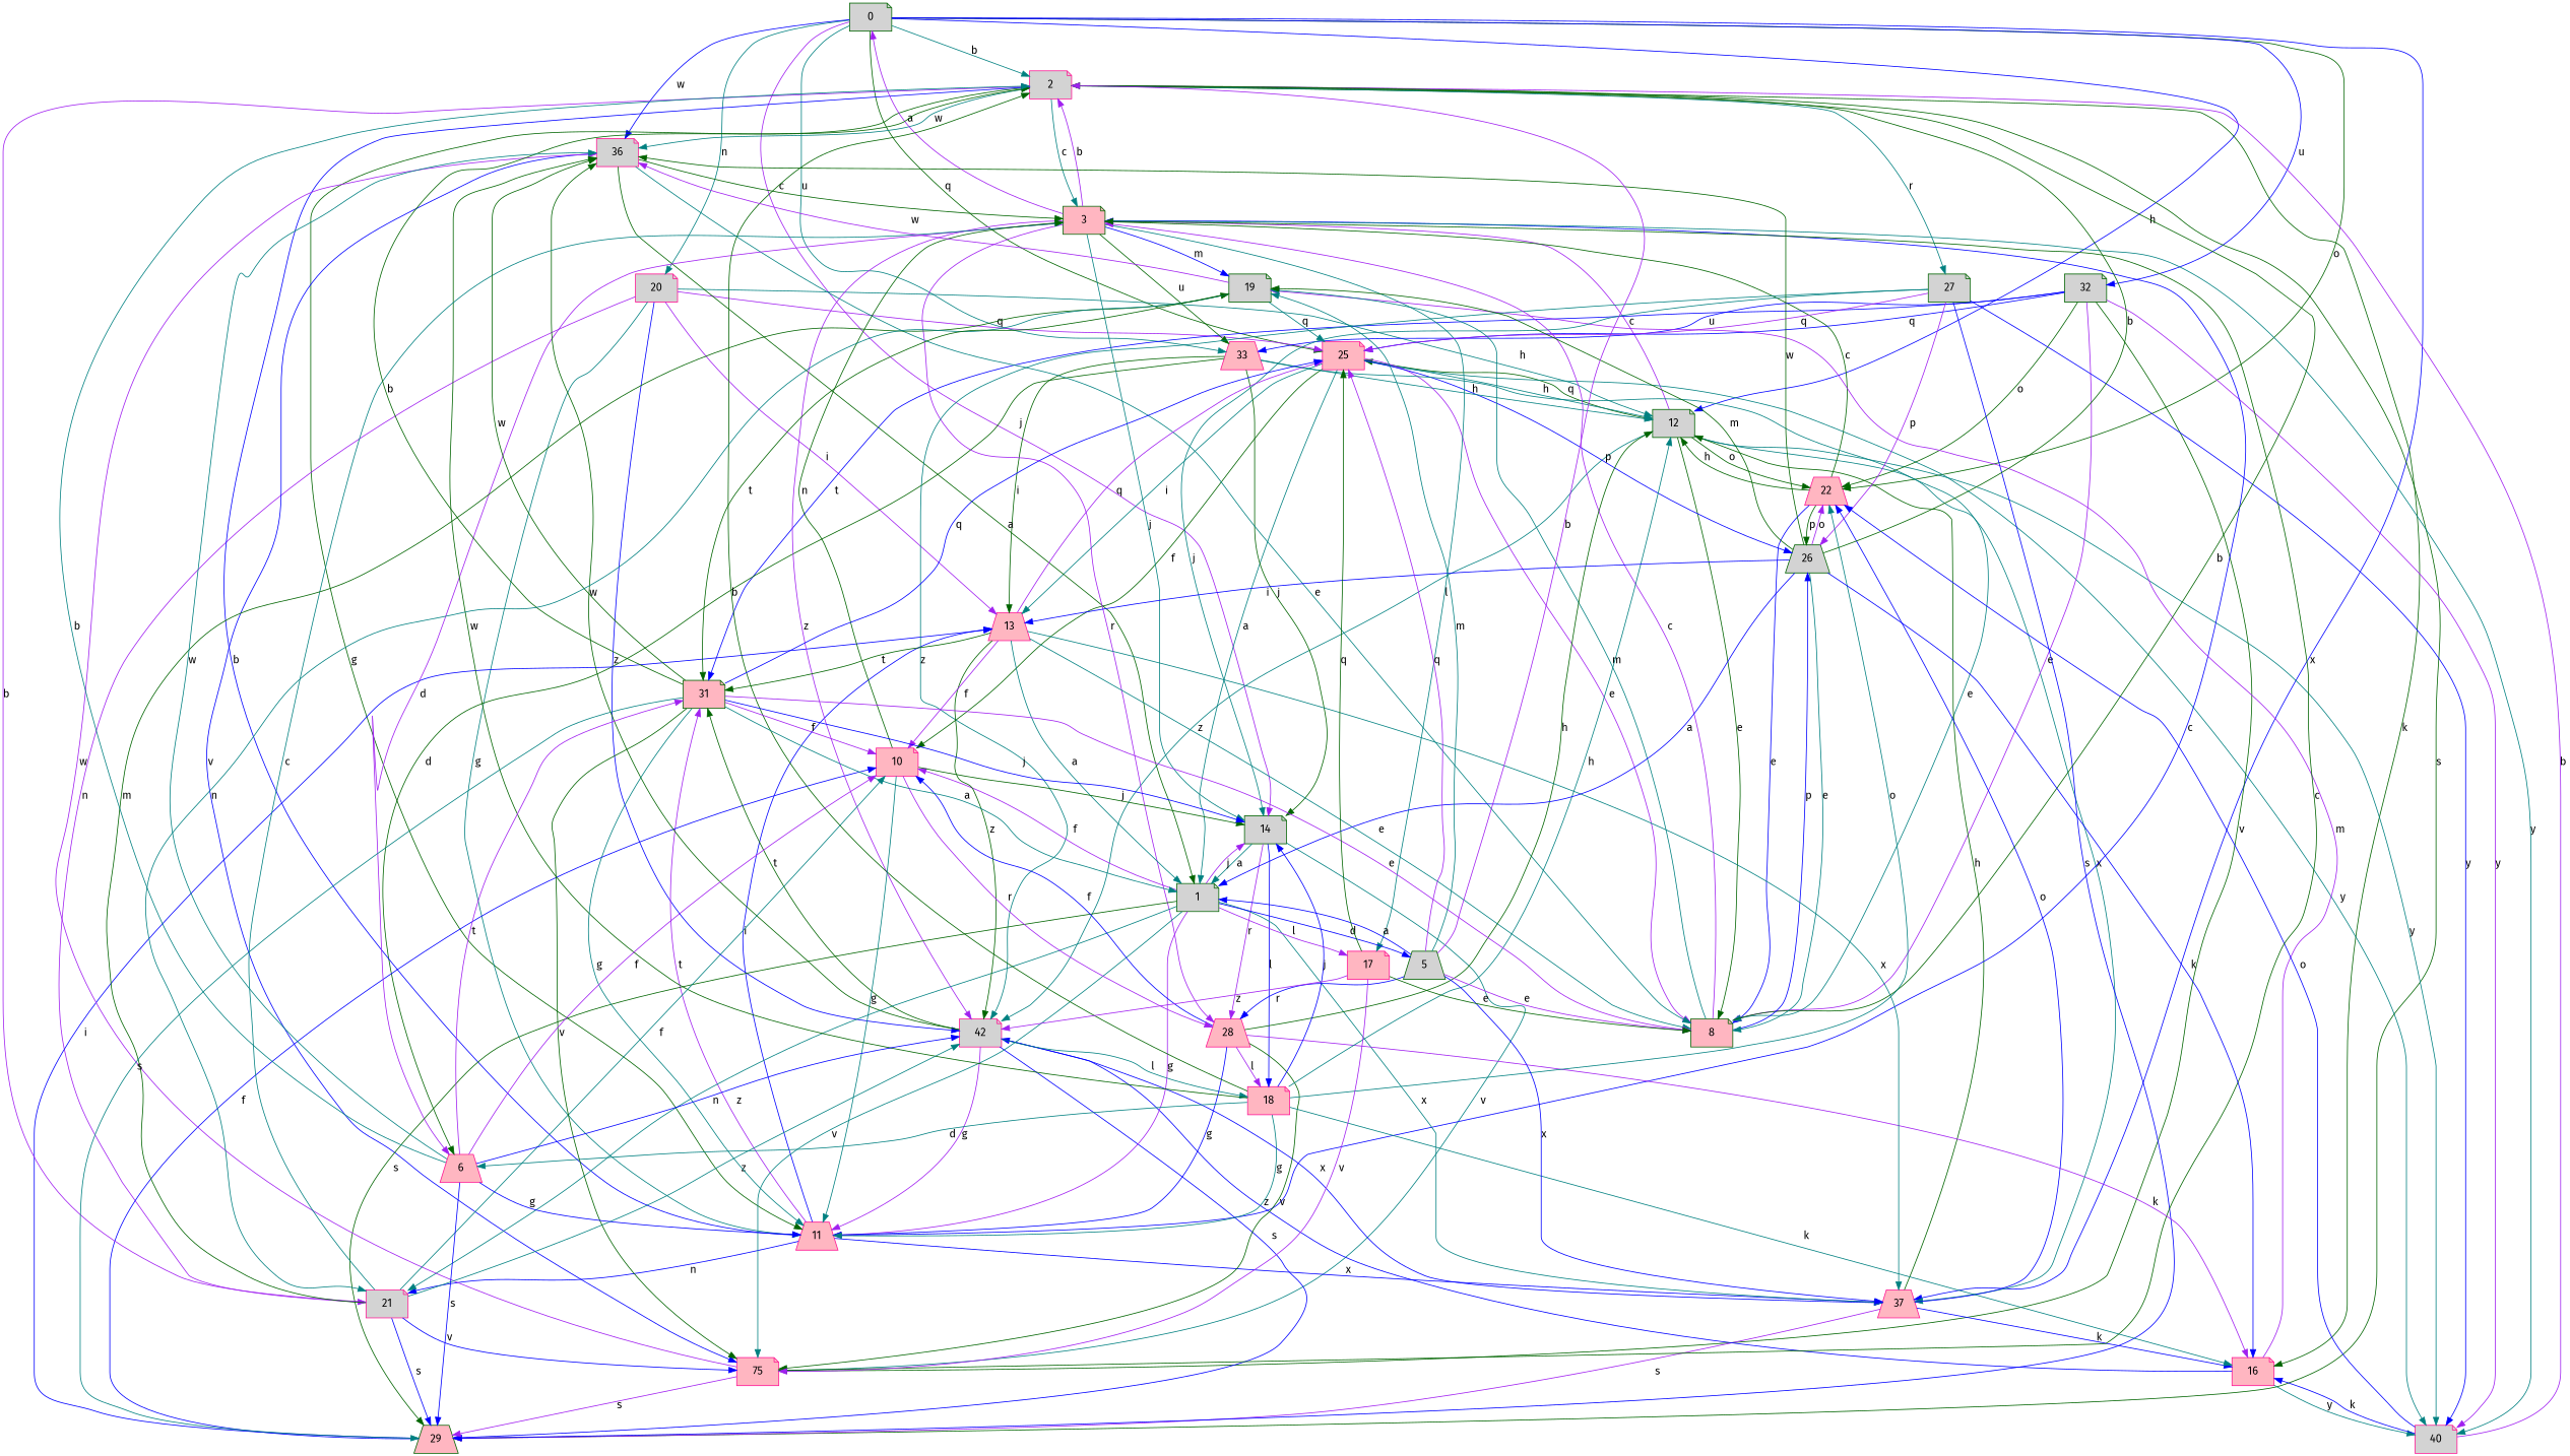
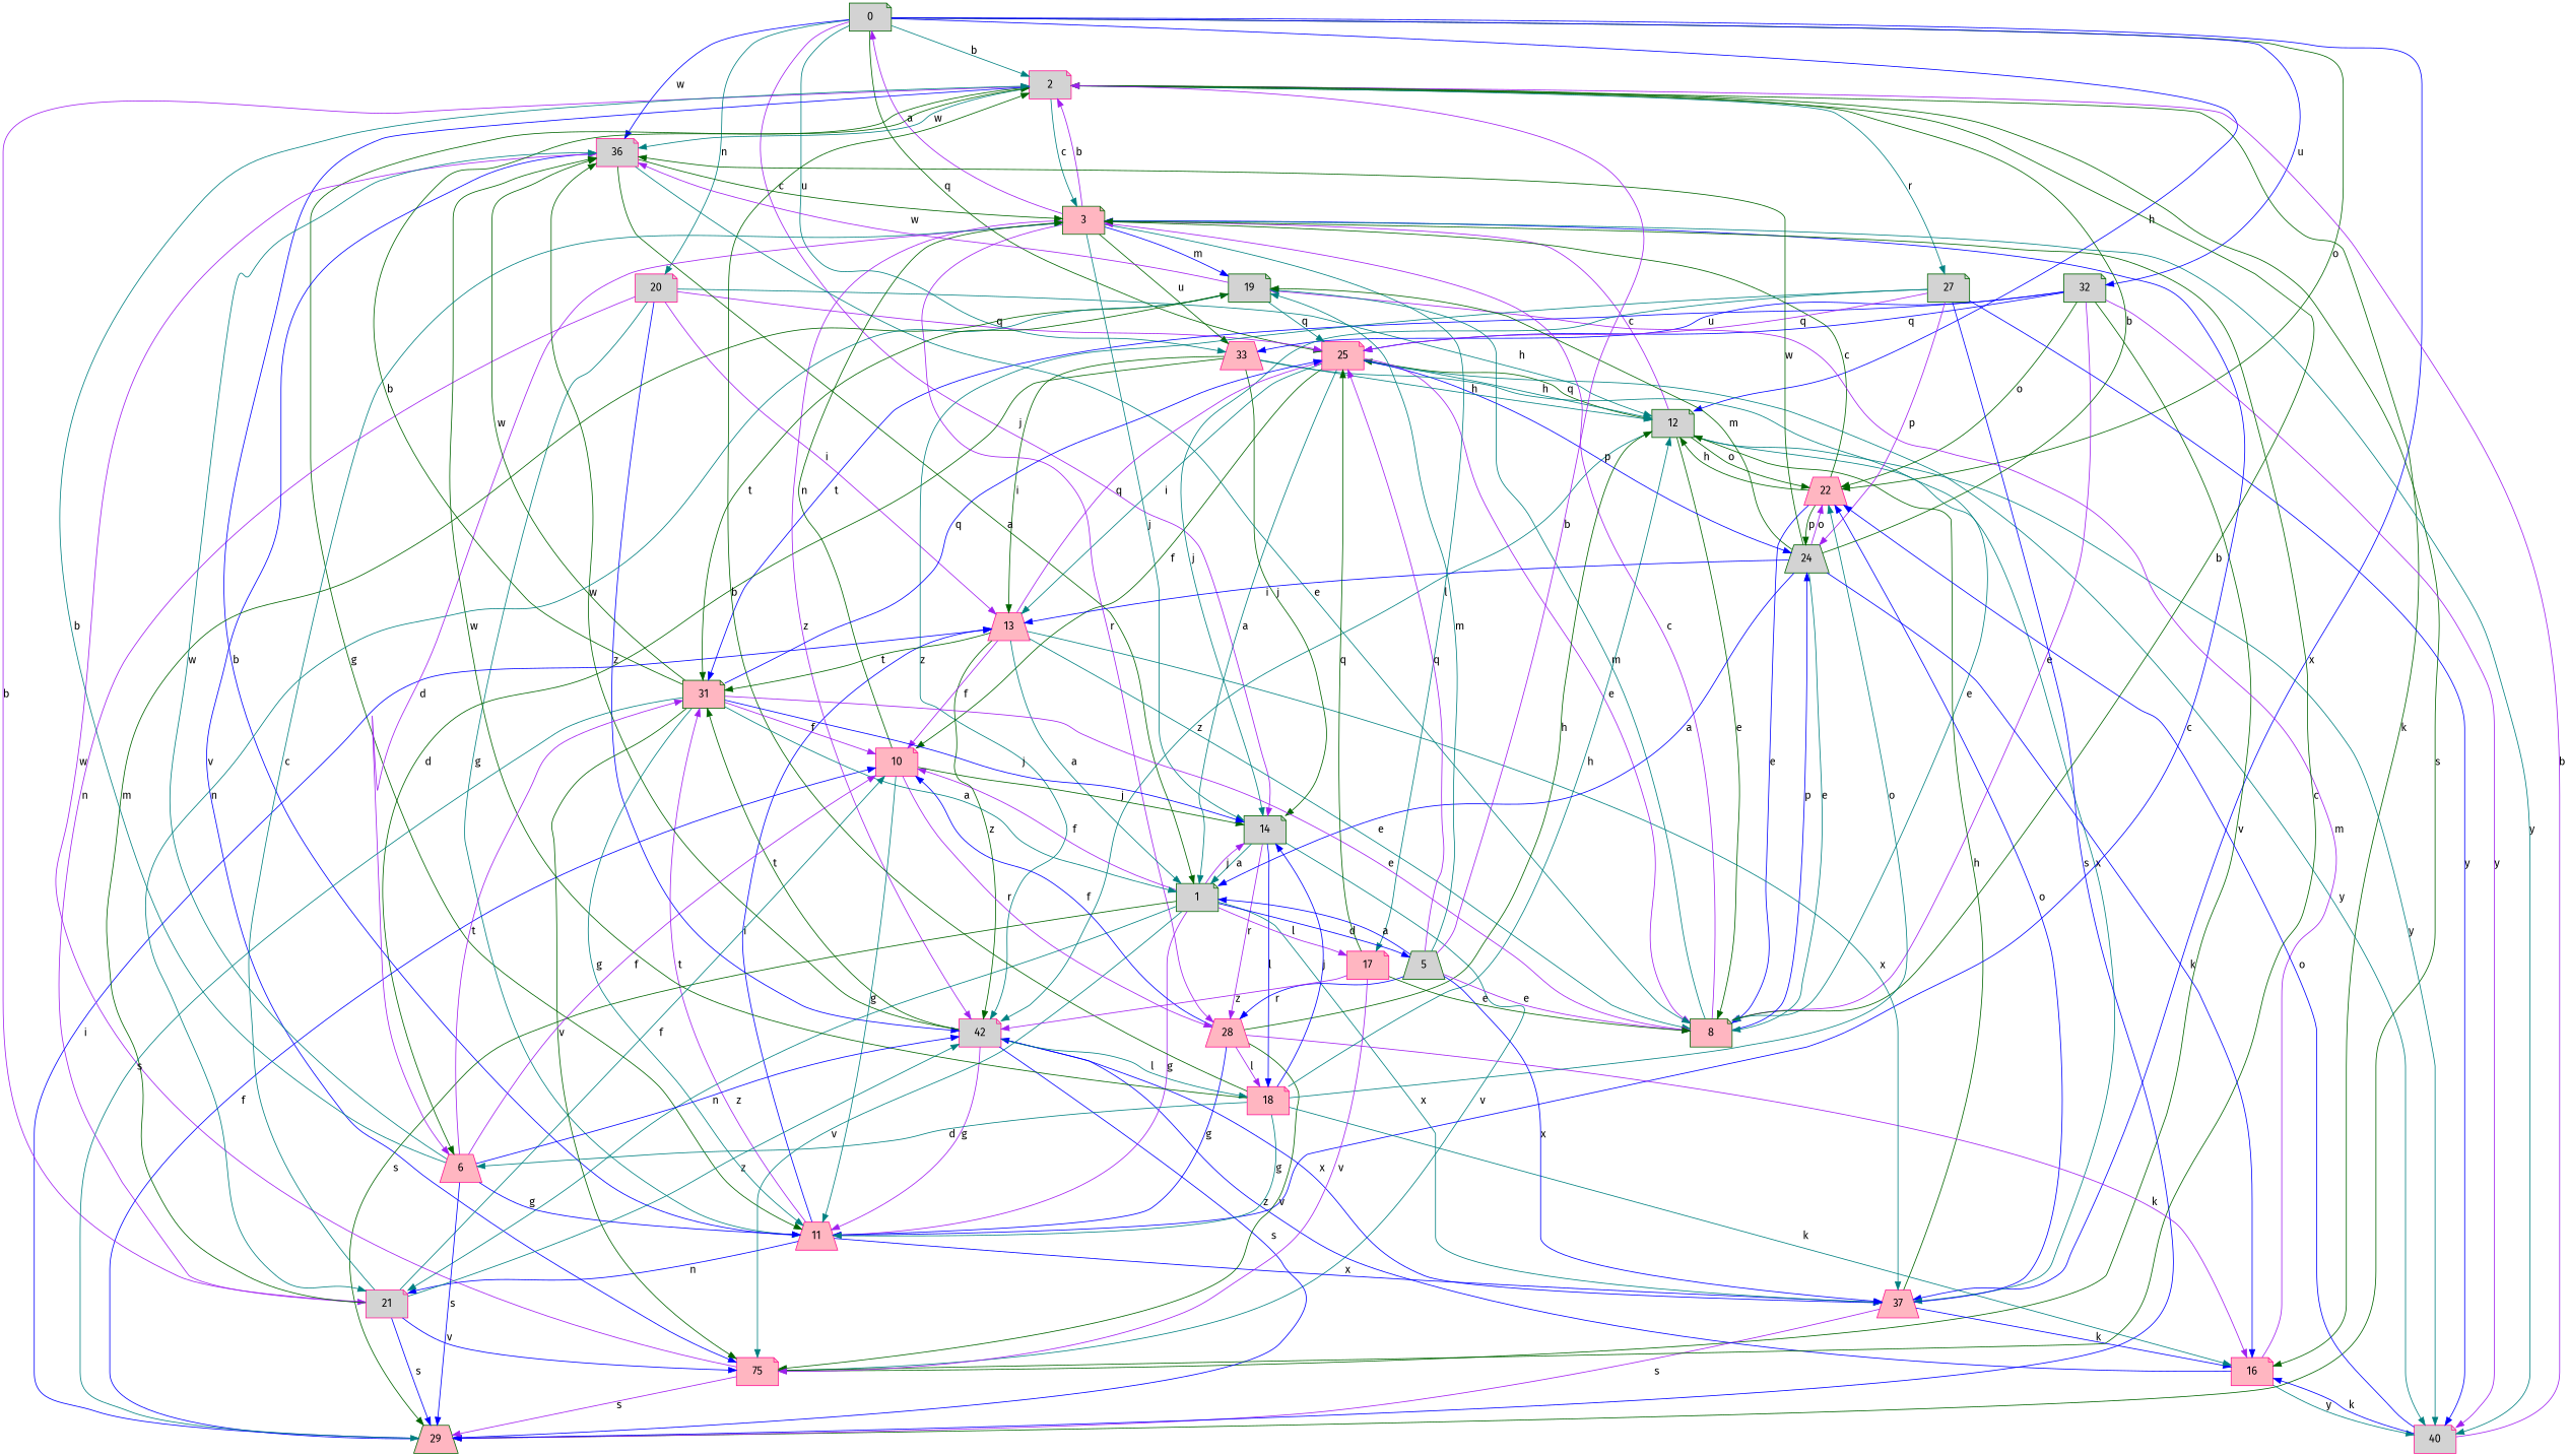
  strict digraph {
    fontname="Fira Sans"
    node [color=deeppink fillcolor=lightpink fontname="Fira Sans" shape=note style=filled]
    edge [color=teal fontname="Fira Sans"]
    0 [color=darkgreen fillcolor=lightgrey]
    2 [fillcolor=lightgrey]
    12 [color=darkgreen fillcolor=lightgrey]
    14 [color=darkgreen fillcolor=lightgrey]
    20 [fillcolor=lightgrey]
    22 [shape=trapezium]
    25
    32 [color=darkgreen fillcolor=lightgrey]
    33 [shape=trapezium]
    36 [fillcolor=lightgrey]
    37 [shape=trapezium]
    11 [shape=trapezium]
    29 [color=darkgreen shape=trapezium]
    3 [color=darkgreen]
    16
    27 [color=darkgreen fillcolor=lightgrey]
    40 [fillcolor=lightgrey]
    42 [fillcolor=lightgrey]
    8 [color=darkgreen]
    1 [color=darkgreen fillcolor=lightgrey]
    n21 [label=75]
    28 [shape=trapezium]
    18
    21 [fillcolor=lightgrey]
    13 [shape=trapezium]
-   24 [color=darkgreen fillcolor=lightgrey shape=trapezium label=26]
+   24 [color=darkgreen fillcolor=lightgrey shape=trapezium]
    10
    31 [color=darkgreen]
    6 [shape=trapezium]
    5 [color=darkgreen fillcolor=lightgrey shape=trapezium]
    17
    19 [color=darkgreen fillcolor=lightgrey]
    0 -> 2 [label=b]
    0 -> 12 [color=blue label=h]
    0 -> 14 [color=purple label=j]
    0 -> 20 [label=n]
    0 -> 22 [color=darkgreen label=o]
    0 -> 25 [color=darkgreen label=q]
    0 -> 32 [color=blue label=u]
    0 -> 33 [label=u]
    0 -> 36 [color=blue label=w]
    0 -> 37 [color=blue label=x]
    2 -> 36 [label=w]
    2 -> 11 [color=darkgreen label=g]
    2 -> 29 [color=darkgreen label=s]
    2 -> 3 [label=c]
    2 -> 16 [color=darkgreen label=k]
    2 -> 27 [label=r]
    12 -> 22 [color=darkgreen label=o]
    12 -> 25 [color=darkgreen label=q]
    12 -> 37 [label=x]
    12 -> 3 [color=purple label=c]
    12 -> 40 [label=y]
    12 -> 42 [label=z]
    12 -> 8 [color=darkgreen label=e]
    14 -> 1 [label=a]
    14 -> n21 [label=v]
    14 -> 28 [color=purple label=r]
    14 -> 18 [color=blue label=l]
    20 -> 12 [label=h]
    20 -> 25 [color=purple label=q]
    20 -> 11 [label=g]
    20 -> 42 [color=blue label=z]
    20 -> 21 [color=purple label=n]
    20 -> 13 [color=purple label=i]
    22 -> 12 [color=darkgreen label=h]
    22 -> 3 [color=darkgreen label=c]
    22 -> 8 [color=blue label=e]
    22 -> 24 [color=darkgreen label=p]
    25 -> 12 [label=h]
    25 -> 40 [label=y]
    25 -> 8 [color=purple label=e]
    25 -> 1 [label=a]
    25 -> 13 [label=i]
    25 -> 24 [color=blue label=p]
    25 -> 10 [color=darkgreen label=f]
    32 -> 22 [color=darkgreen label=o]
    32 -> 25 [color=blue label=q]
    32 -> 33 [color=blue label=u]
    32 -> 40 [color=purple label=y]
    32 -> 8 [color=purple label=e]
    32 -> n21 [color=darkgreen label=v]
    32 -> 31 [color=blue label=t]
    33 -> 12 [label=h]
    33 -> 14 [color=darkgreen label=j]
    33 -> 8 [label=e]
    33 -> 13 [color=darkgreen label=i]
    33 -> 6 [color=darkgreen label=d]
    36 -> 3 [color=darkgreen label=c]
    36 -> 8 [label=e]
    36 -> 1 [color=darkgreen label=a]
    36 -> n21 [color=blue label=v]
    37 -> 12 [color=darkgreen label=h]
    37 -> 22 [color=blue label=o]
    37 -> 29 [color=purple label=s]
    37 -> 16 [color=blue label=k]
    11 -> 2 [color=blue label=b]
    11 -> 37 [color=blue label=x]
    11 -> 3 [color=blue label=c]
    11 -> 21 [color=blue label=n]
    11 -> 13 [color=blue label=i]
    11 -> 31 [color=purple label=t]
    29 -> 13 [color=blue label=i]
    29 -> 10 [color=blue label=f]
    3 -> 0 [color=purple label=a]
    3 -> 2 [color=purple label=b]
    3 -> 14 [label=j]
    3 -> 33 [color=darkgreen label=u]
    3 -> 40 [label=y]
    3 -> 42 [color=purple label=z]
    3 -> 28 [color=purple label=r]
    3 -> 6 [color=purple label=d]
    3 -> 17 [label=l]
    3 -> 19 [color=blue label=m]
    16 -> 40 [label=y]
    16 -> 42 [color=blue label=z]
    16 -> 19 [color=purple label=m]
    27 -> 14 [label=j]
    27 -> 25 [color=purple label=q]
    27 -> 29 [color=blue label=s]
    27 -> 40 [color=blue label=y]
    27 -> 42 [label=z]
    27 -> 24 [color=purple label=p]
    40 -> 2 [color=purple label=b]
    40 -> 22 [color=blue label=o]
    40 -> 16 [color=blue label=k]
    42 -> 36 [color=darkgreen label=w]
    42 -> 37 [color=blue label=x]
    42 -> 11 [color=purple label=g]
    42 -> 29 [color=blue label=s]
    42 -> 18 [label=l]
    42 -> 31 [color=darkgreen label=t]
    8 -> 2 [color=darkgreen label=b]
    8 -> 3 [color=purple label=c]
    8 -> 24 [color=blue label=p]
    8 -> 19 [label=m]
    1 -> 14 [color=purple label=j]
    1 -> 37 [label=x]
    1 -> 11 [color=purple label=g]
    1 -> 29 [color=darkgreen label=s]
    1 -> n21 [label=v]
    1 -> 21 [label=n]
    1 -> 10 [color=purple label=f]
    1 -> 5 [color=blue label=d]
    1 -> 17 [color=purple label=l]
    n21 -> 36 [color=purple label=w]
    n21 -> 29 [color=purple label=s]
    n21 -> 3 [color=darkgreen label=c]
    28 -> 12 [color=darkgreen label=h]
    28 -> 11 [color=blue label=g]
    28 -> 16 [color=purple label=k]
    28 -> n21 [color=darkgreen label=v]
    28 -> 18 [color=purple label=l]
    28 -> 10 [color=blue label=f]
    18 -> 2 [color=darkgreen label=b]
    18 -> 12 [label=h]
    18 -> 14 [color=blue label=j]
    18 -> 22 [label=o]
    18 -> 36 [color=darkgreen label=w]
    18 -> 11 [label=g]
    18 -> 16 [label=k]
    18 -> 6 [label=d]
    21 -> 2 [color=purple label=b]
    21 -> 29 [color=blue label=s]
    21 -> 3 [label=c]
    21 -> 42 [label=z]
    21 -> n21 [color=blue label=v]
    21 -> 10 [label=f]
    21 -> 19 [color=darkgreen label=m]
    13 -> 25 [color=purple label=q]
    13 -> 37 [label=x]
    13 -> 42 [color=darkgreen label=z]
    13 -> 8 [label=e]
    13 -> 1 [label=a]
    13 -> 10 [color=purple label=f]
    13 -> 31 [color=darkgreen label=t]
    24 -> 2 [color=darkgreen label=b]
    24 -> 22 [color=purple label=o]
    24 -> 36 [color=darkgreen label=w]
    24 -> 16 [color=blue label=k]
    24 -> 8 [label=e]
    24 -> 1 [color=blue label=a]
    24 -> 13 [color=blue label=i]
    24 -> 19 [color=darkgreen label=m]
    10 -> 14 [color=darkgreen label=j]
    10 -> 11 [label=g]
    10 -> 3 [color=darkgreen label=n]
    10 -> 28 [color=purple label=r]
    31 -> 2 [color=darkgreen label=b]
    31 -> 14 [color=blue label=j]
    31 -> 25 [color=blue label=q]
    31 -> 36 [color=darkgreen label=w]
    31 -> 11 [label=g]
    31 -> 29 [label=s]
    31 -> 8 [color=purple label=e]
    31 -> 1 [label=a]
    31 -> n21 [color=darkgreen label=v]
    31 -> 10 [color=purple label=f]
    6 -> 2 [label=b]
    6 -> 36 [label=w]
    6 -> 11 [color=blue label=g]
    6 -> 29 [color=blue label=s]
    6 -> 42 [color=blue label=z]
    6 -> 10 [color=purple label=f]
    6 -> 31 [color=purple label=t]
    5 -> 2 [color=purple label=b]
    5 -> 25 [color=purple label=q]
    5 -> 37 [color=blue label=x]
    5 -> 8 [color=purple label=e]
    5 -> 1 [color=blue label=a]
    5 -> 28 [color=blue label=r]
    5 -> 19 [label=m]
    17 -> 25 [color=darkgreen label=q]
    17 -> 42 [color=purple label=z]
    17 -> 8 [color=darkgreen label=e]
    17 -> n21 [color=purple label=v]
    19 -> 25 [label=q]
    19 -> 36 [color=purple label=w]
    19 -> 21 [label=n]
    19 -> 31 [color=darkgreen label=t]
  }
